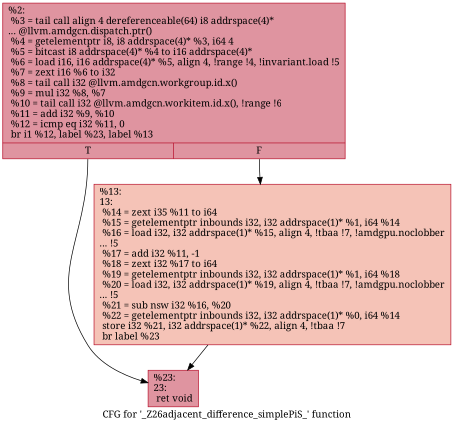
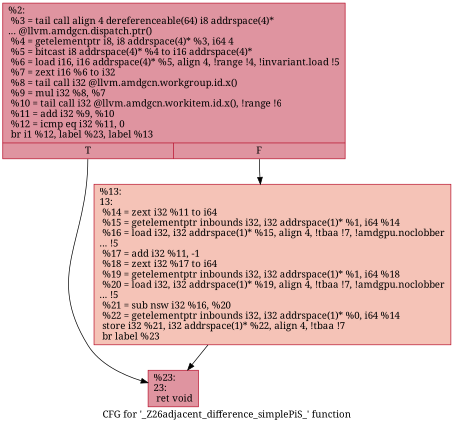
  digraph {
    label="CFG for '_Z26adjacent_difference_simplePiS_' function"
    fontname="Noto Serif"
    node [color="#b70d28ff" fillcolor="#b70d2870" shape=record style=filled fontname="Noto Serif"]
    edge [fontname="Noto Serif"]
    n1 [label="{%2:\l  %3 = tail call align 4 dereferenceable(64) i8 addrspace(4)*\l... @llvm.amdgcn.dispatch.ptr()\l  %4 = getelementptr i8, i8 addrspace(4)* %3, i64 4\l  %5 = bitcast i8 addrspace(4)* %4 to i16 addrspace(4)*\l  %6 = load i16, i16 addrspace(4)* %5, align 4, !range !4, !invariant.load !5\l  %7 = zext i16 %6 to i32\l  %8 = tail call i32 @llvm.amdgcn.workgroup.id.x()\l  %9 = mul i32 %8, %7\l  %10 = tail call i32 @llvm.amdgcn.workitem.id.x(), !range !6\l  %11 = add i32 %9, %10\l  %12 = icmp eq i32 %11, 0\l  br i1 %12, label %23, label %13\l|{<s0>T|<s1>F}}"]
    n2 [label="{%23:\l23:                                               \l  ret void\l}"]
-   n3 [fillcolor="#e8765c70" label="{%13:\l13:                                               \l  %14 = zext i35 %11 to i64\l  %15 = getelementptr inbounds i32, i32 addrspace(1)* %1, i64 %14\l  %16 = load i32, i32 addrspace(1)* %15, align 4, !tbaa !7, !amdgpu.noclobber\l... !5\l  %17 = add i32 %11, -1\l  %18 = zext i32 %17 to i64\l  %19 = getelementptr inbounds i32, i32 addrspace(1)* %1, i64 %18\l  %20 = load i32, i32 addrspace(1)* %19, align 4, !tbaa !7, !amdgpu.noclobber\l... !5\l  %21 = sub nsw i32 %16, %20\l  %22 = getelementptr inbounds i32, i32 addrspace(1)* %0, i64 %14\l  store i32 %21, i32 addrspace(1)* %22, align 4, !tbaa !7\l  br label %23\l}"]
+   n3 [fillcolor="#e8765c70" label="{%13:\l13:                                               \l  %14 = zext i32 %11 to i64\l  %15 = getelementptr inbounds i32, i32 addrspace(1)* %1, i64 %14\l  %16 = load i32, i32 addrspace(1)* %15, align 4, !tbaa !7, !amdgpu.noclobber\l... !5\l  %17 = add i32 %11, -1\l  %18 = zext i32 %17 to i64\l  %19 = getelementptr inbounds i32, i32 addrspace(1)* %1, i64 %18\l  %20 = load i32, i32 addrspace(1)* %19, align 4, !tbaa !7, !amdgpu.noclobber\l... !5\l  %21 = sub nsw i32 %16, %20\l  %22 = getelementptr inbounds i32, i32 addrspace(1)* %0, i64 %14\l  store i32 %21, i32 addrspace(1)* %22, align 4, !tbaa !7\l  br label %23\l}"]
    n1 -> n2 [tailport=s0]
    n1 -> n3 [tailport=s1]
    n3 -> n2
  }
